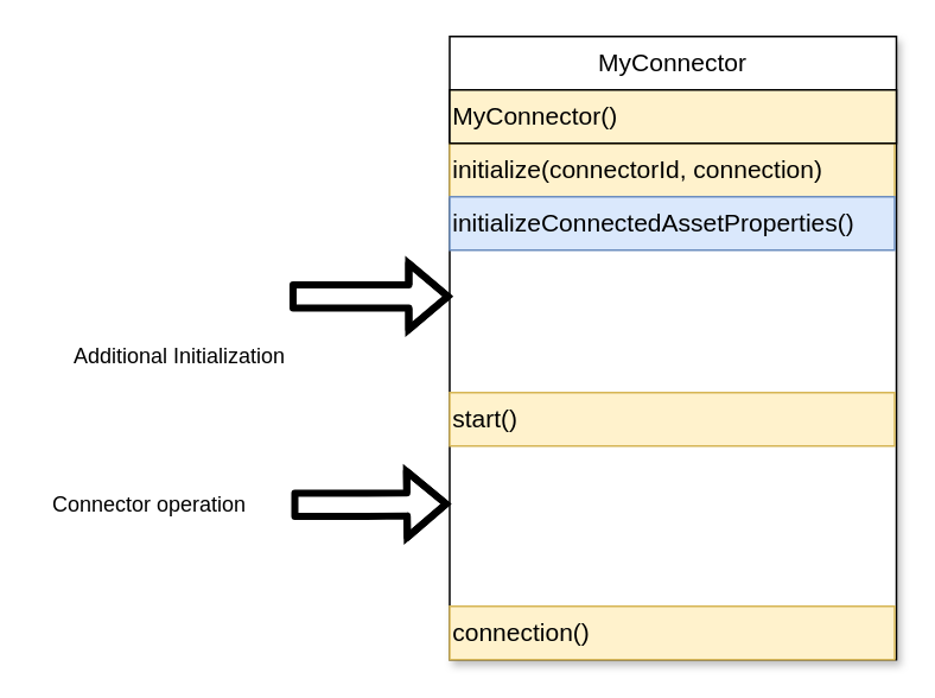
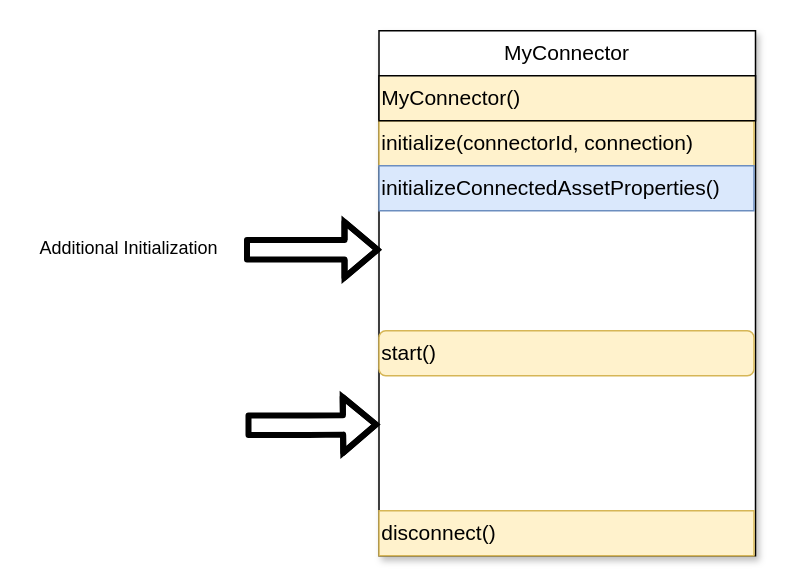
  <mxCell id="0" />
  <mxCell id="1" parent="0" />
  <mxCell id="2" value="MyConnector" style="rounded=0;whiteSpace=wrap;html=1;shadow=1;strokeWidth=1;fillColor=#ffffff;fontSize=14;fontColor=#000000;align=center;verticalAlign=top;" parent="1" vertex="1"><mxGeometry x="252" y="20" width="251" height="350" as="geometry" /></mxCell>
  <mxCell id="3" value="initialize(connectorId, connection)" style="rounded=0;whiteSpace=wrap;html=1;shadow=0;strokeWidth=1;fillColor=#fff2cc;fontSize=14;align=left;strokeColor=#d6b656;" parent="1" vertex="1"><mxGeometry x="252" y="80" width="250" height="30" as="geometry" /></mxCell>
- <mxCell id="4" value="start()" style="rounded=0;whiteSpace=wrap;html=1;shadow=0;strokeWidth=1;fillColor=#fff2cc;fontSize=14;align=left;strokeColor=#d6b656;" parent="1" vertex="1"><mxGeometry x="252" y="220" width="250" height="30" as="geometry" /></mxCell>
- <mxCell id="5" value="connection()" style="rounded=0;whiteSpace=wrap;html=1;shadow=0;strokeWidth=1;fillColor=#fff2cc;fontSize=14;align=left;strokeColor=#d6b656;" parent="1" vertex="1"><mxGeometry x="252" y="340" width="250" height="30" as="geometry" /></mxCell>
+ <mxCell id="4" value="start()" style="whiteSpace=wrap;html=1;shadow=0;strokeWidth=1;fillColor=#fff2cc;fontSize=14;align=left;strokeColor=#d6b656;rounded=1;" parent="1" vertex="1"><mxGeometry x="252" y="220" width="250" height="30" as="geometry" /></mxCell>
+ <mxCell id="5" value="disconnect()" style="rounded=0;whiteSpace=wrap;html=1;shadow=0;strokeWidth=1;fillColor=#fff2cc;fontSize=14;align=left;strokeColor=#d6b656;" parent="1" vertex="1"><mxGeometry x="252" y="340" width="250" height="30" as="geometry" /></mxCell>
  <mxCell id="6" value="MyConnector()" style="rounded=0;whiteSpace=wrap;html=1;shadow=0;strokeWidth=1;fontSize=14;align=left;fillColor=#fff2cc;" parent="1" vertex="1"><mxGeometry x="252" y="50" width="251" height="30" as="geometry" /></mxCell>
  <mxCell id="7" value="initializeConnectedAssetProperties()" style="rounded=0;whiteSpace=wrap;html=1;shadow=0;strokeWidth=1;fillColor=#dae8fc;fontSize=14;align=left;strokeColor=#6c8ebf;" parent="1" vertex="1"><mxGeometry x="252" y="110" width="250" height="30" as="geometry" /></mxCell>
  <mxCell id="8" value="" style="shape=flexArrow;endArrow=classic;html=1;strokeWidth=4;fontSize=14;fontColor=#000000;entryX=0.004;entryY=0.417;entryDx=0;entryDy=0;entryPerimeter=0;" parent="1" target="2" edge="1"><mxGeometry width="50" height="50" relative="1" as="geometry"><mxPoint x="162" y="166" as="sourcePoint" /><mxPoint x="302" y="390" as="targetPoint" /><Array as="points"><mxPoint x="203" y="166" /></Array></mxGeometry></mxCell>
  <mxCell id="9" value="" style="shape=flexArrow;endArrow=classic;html=1;strokeWidth=4;fontSize=14;fontColor=#000000;entryX=0;entryY=0.75;entryDx=0;entryDy=0;" parent="1" target="2" edge="1"><mxGeometry width="50" height="50" relative="1" as="geometry"><mxPoint x="163" y="283" as="sourcePoint" /><mxPoint x="263.004" y="175.95" as="targetPoint" /><Array as="points"><mxPoint x="205" y="283" /></Array></mxGeometry></mxCell>
- <mxCell id="10" value="Additional Initialization" style="text;html=1;align=center;verticalAlign=middle;resizable=0;points=[];autosize=1;strokeColor=none;" parent="1" vertex="1"><mxGeometry x="35" y="191" width="129" height="18" as="geometry" /></mxCell>
- <mxCell id="11" value="Connector operation" style="text;html=1;align=center;verticalAlign=middle;resizable=0;points=[];autosize=1;strokeColor=none;" parent="1" vertex="1"><mxGeometry x="23" y="274" width="119" height="18" as="geometry" /></mxCell>
+ <mxCell id="10" value="Additional Initialization" style="text;html=1;align=center;verticalAlign=middle;resizable=0;points=[];autosize=1;strokeColor=none;" parent="1" vertex="1"><mxGeometry x="20" y="156" width="129" height="18" as="geometry" /></mxCell>
